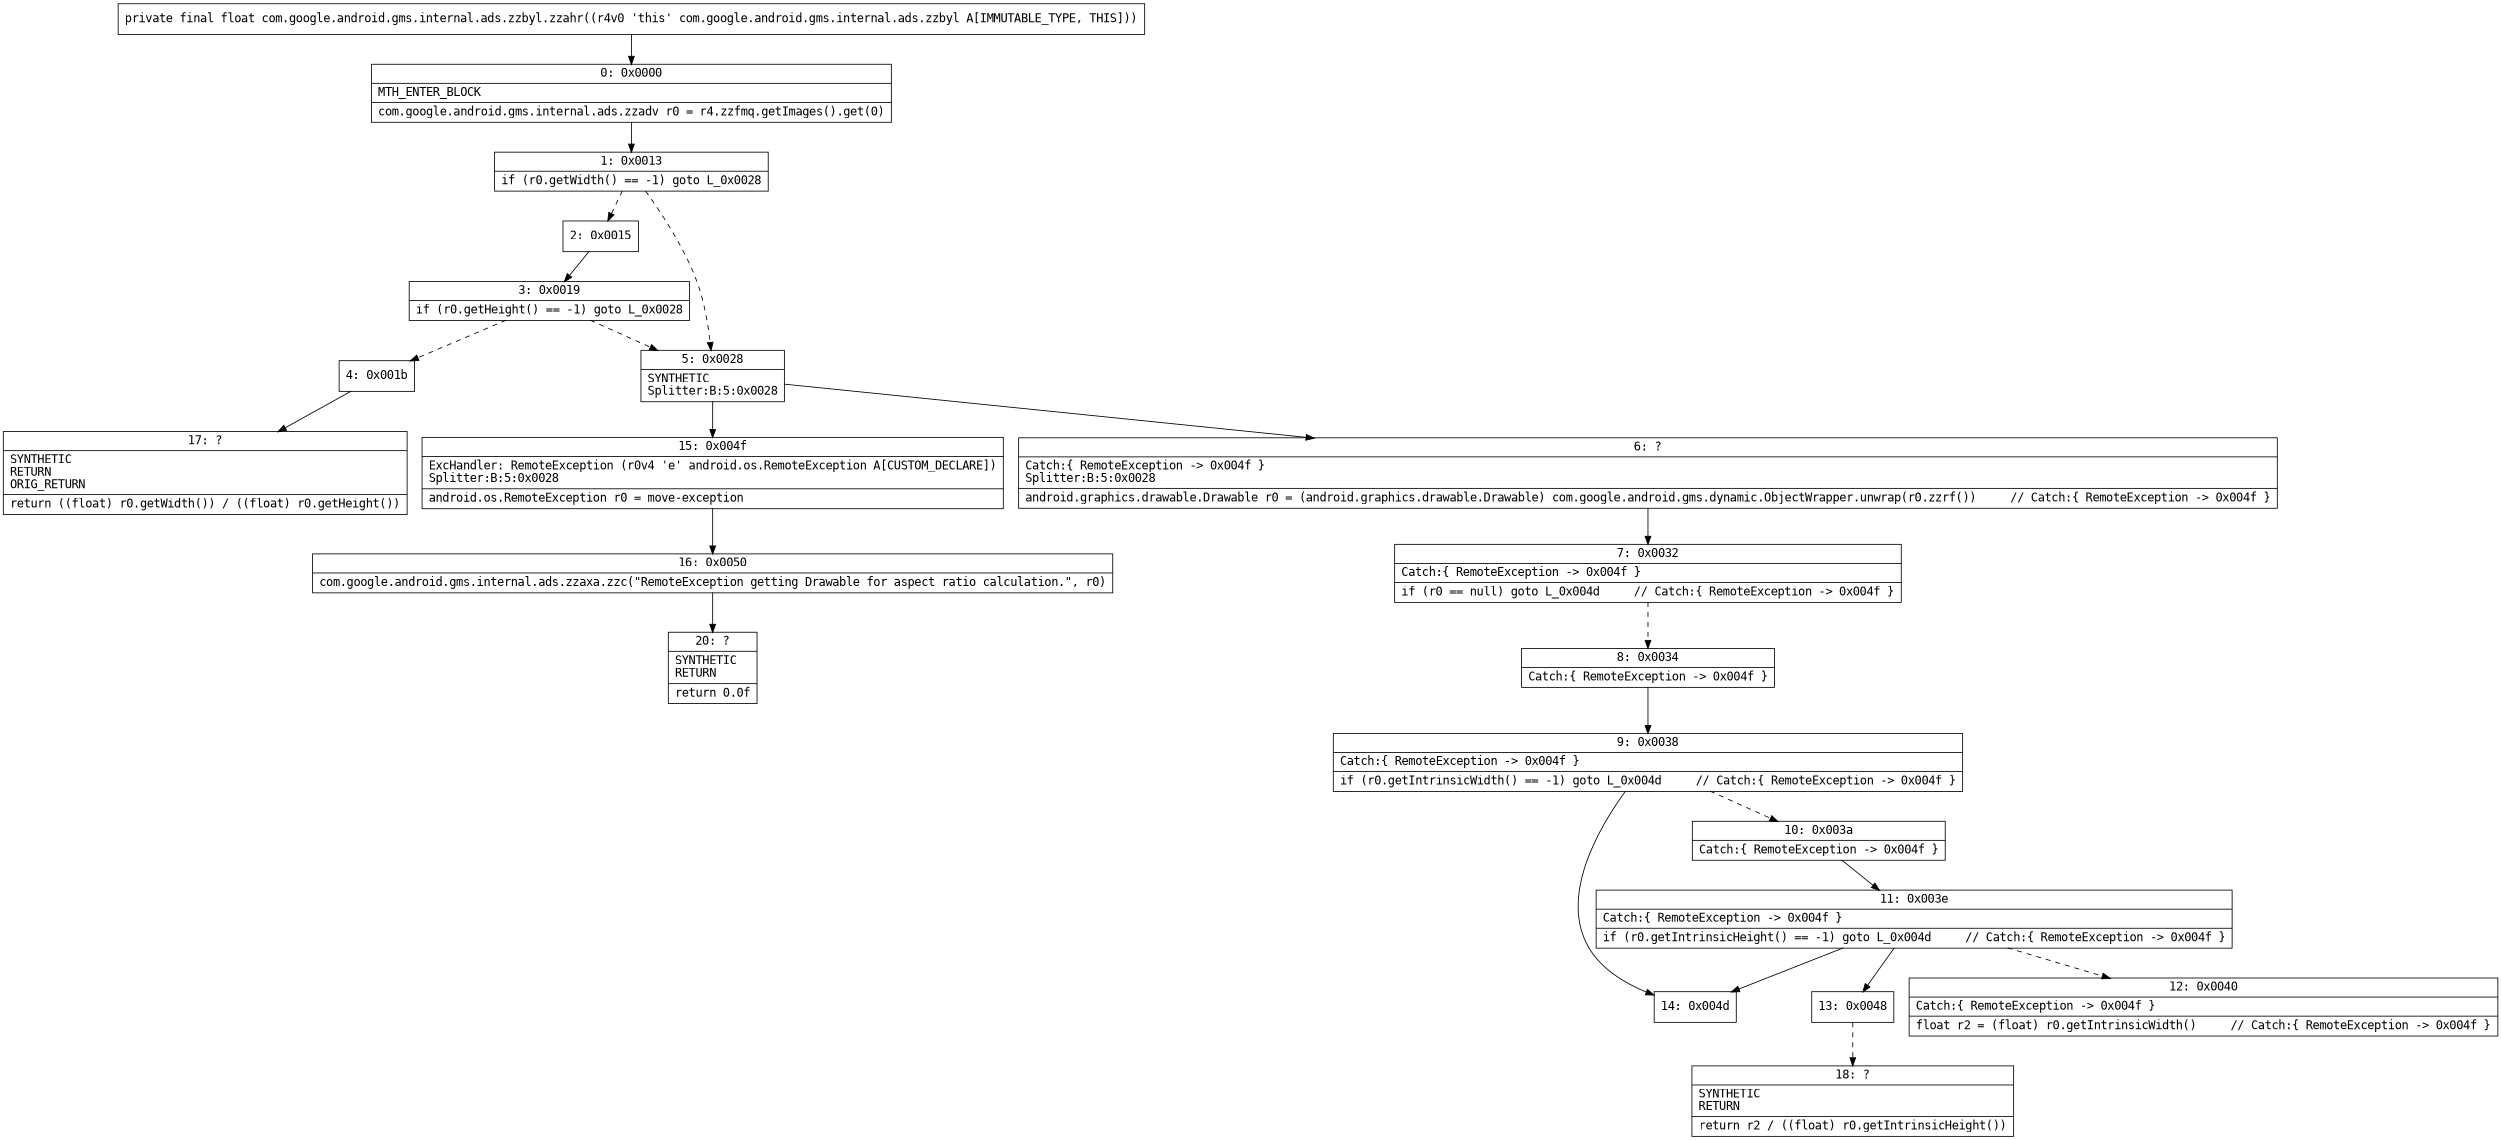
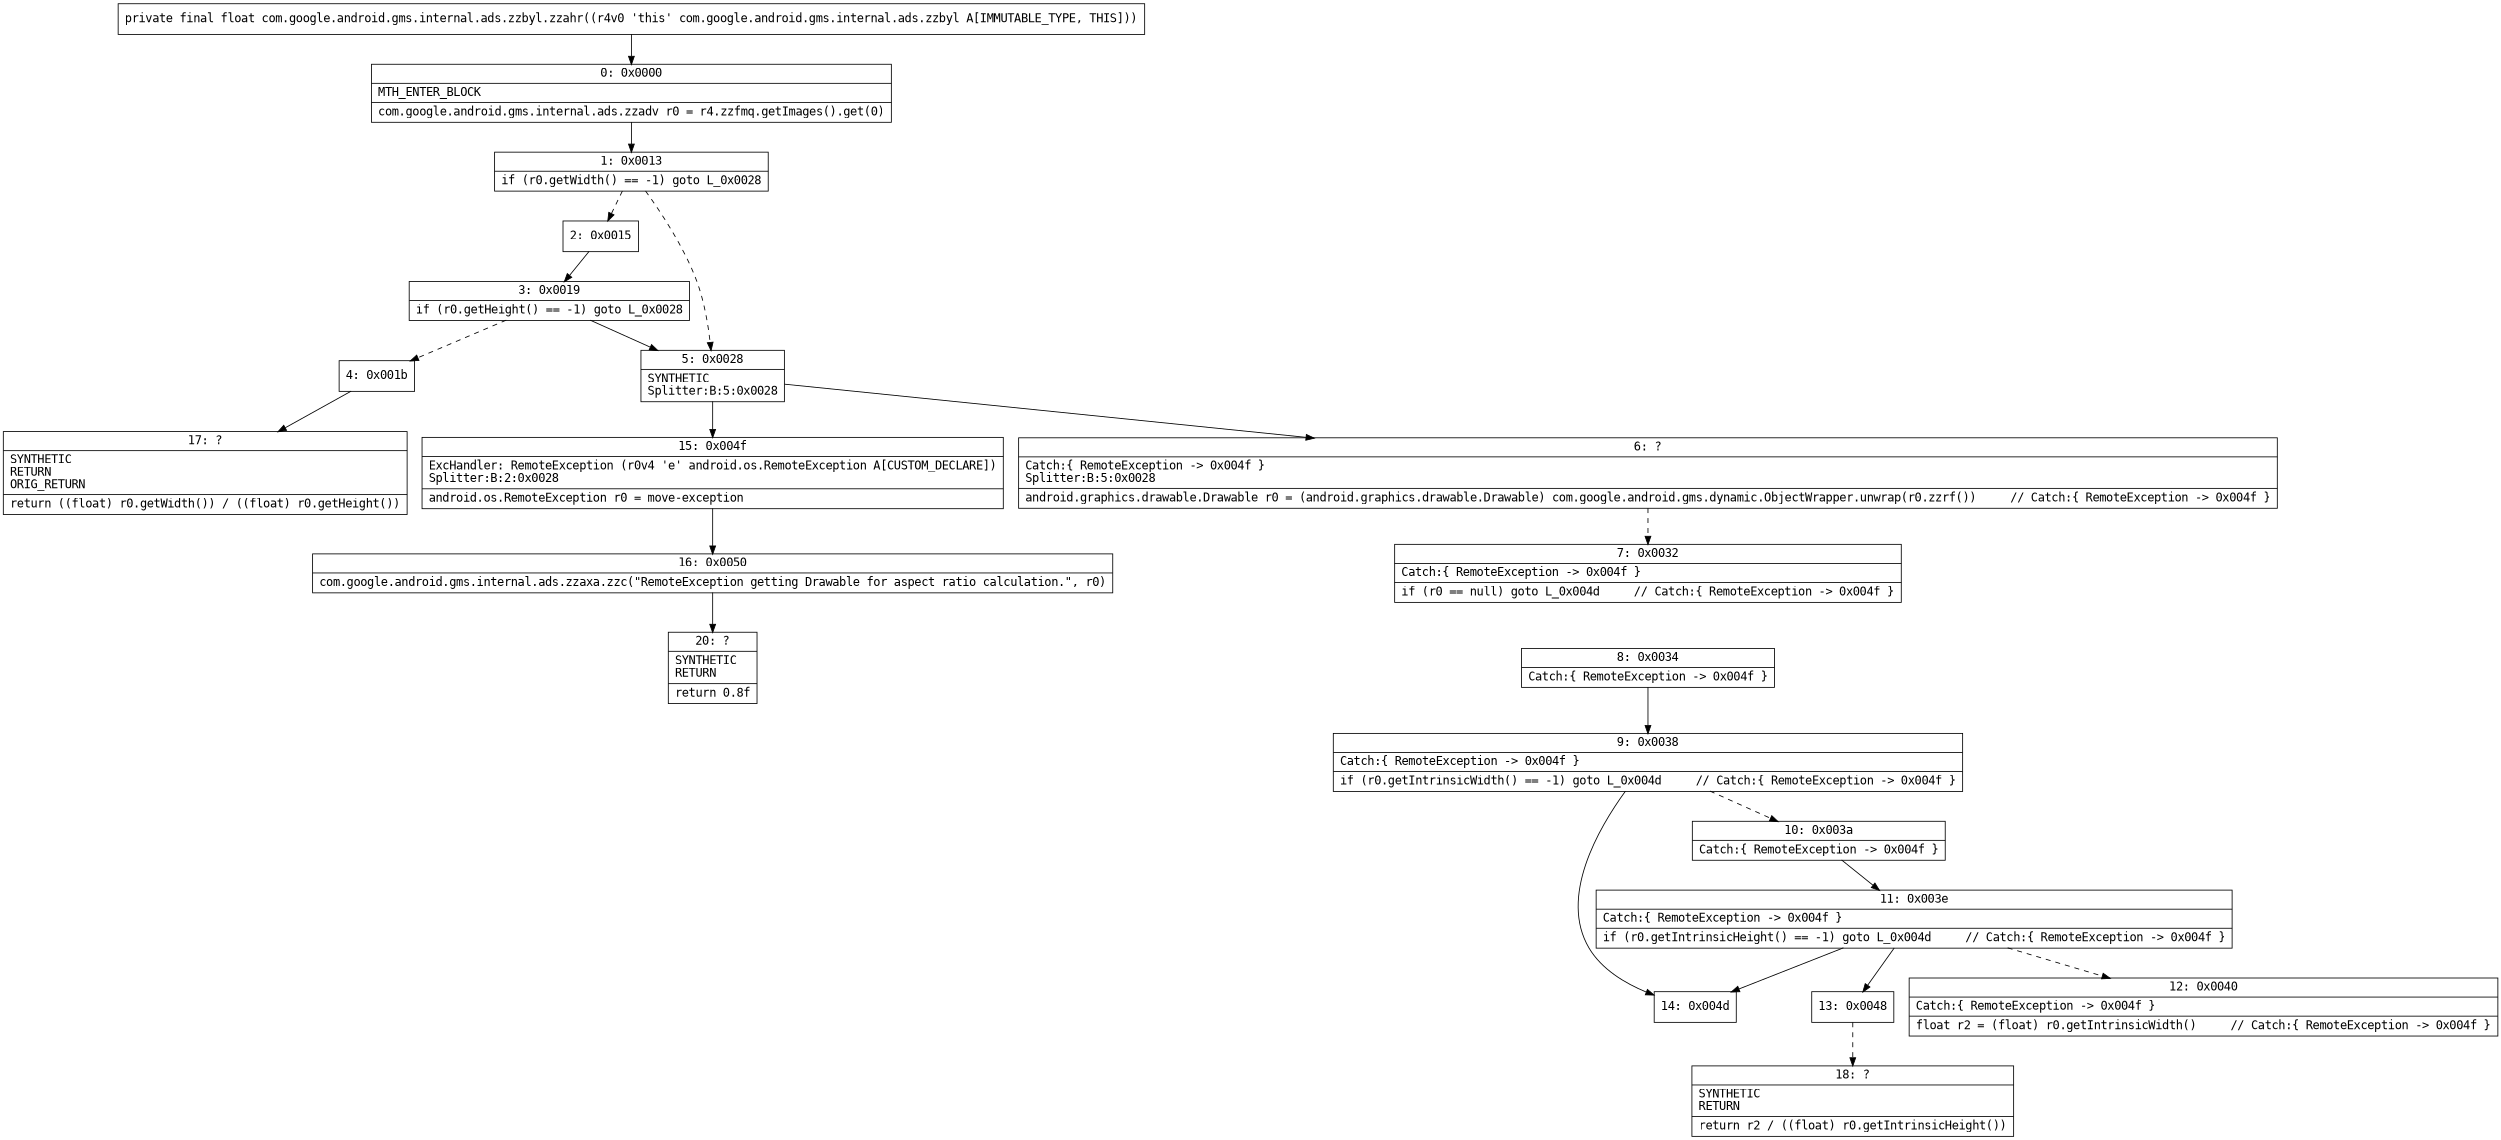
  digraph {
    fontname="DejaVu Sans Mono"
    node [fontname="DejaVu Sans Mono" shape=record]
    edge [fontname="DejaVu Sans Mono"]
    n1 [label="{0\:\ 0x0000|MTH_ENTER_BLOCK\l|com.google.android.gms.internal.ads.zzadv r0 = r4.zzfmq.getImages().get(0)\l}"]
    n2 [label="{1\:\ 0x0013|if (r0.getWidth() == \-1) goto L_0x0028\l}"]
    n3 [label="{2\:\ 0x0015}"]
    n4 [label="{5\:\ 0x0028|SYNTHETIC\lSplitter:B:5:0x0028\l}"]
    n5 [label="{3\:\ 0x0019|if (r0.getHeight() == \-1) goto L_0x0028\l}"]
    n6 [label="{6\:\ ?|Catch:\{ RemoteException \-\> 0x004f \}\lSplitter:B:5:0x0028\l|android.graphics.drawable.Drawable r0 = (android.graphics.drawable.Drawable) com.google.android.gms.dynamic.ObjectWrapper.unwrap(r0.zzrf())     \/\/ Catch:\{ RemoteException \-\> 0x004f \}\l}"]
-   n7 [label="{15\:\ 0x004f|ExcHandler: RemoteException (r0v4 'e' android.os.RemoteException A[CUSTOM_DECLARE])\lSplitter:B:5:0x0028\l|android.os.RemoteException r0 = move\-exception\l}"]
+   n7 [label="{15\:\ 0x004f|ExcHandler: RemoteException (r0v4 'e' android.os.RemoteException A[CUSTOM_DECLARE])\lSplitter:B:2:0x0028\l|android.os.RemoteException r0 = move\-exception\l}"]
    n8 [label="{4\:\ 0x001b}"]
    n9 [label="{17\:\ ?|SYNTHETIC\lRETURN\lORIG_RETURN\l|return ((float) r0.getWidth()) \/ ((float) r0.getHeight())\l}"]
    n10 [label="{7\:\ 0x0032|Catch:\{ RemoteException \-\> 0x004f \}\l|if (r0 == null) goto L_0x004d     \/\/ Catch:\{ RemoteException \-\> 0x004f \}\l}"]
    n11 [label="{16\:\ 0x0050|com.google.android.gms.internal.ads.zzaxa.zzc(\"RemoteException getting Drawable for aspect ratio calculation.\", r0)\l}"]
    n12 [label="{8\:\ 0x0034|Catch:\{ RemoteException \-\> 0x004f \}\l}"]
    n13 [label="{9\:\ 0x0038|Catch:\{ RemoteException \-\> 0x004f \}\l|if (r0.getIntrinsicWidth() == \-1) goto L_0x004d     \/\/ Catch:\{ RemoteException \-\> 0x004f \}\l}"]
    n14 [label="{14\:\ 0x004d}"]
    n15 [label="{10\:\ 0x003a|Catch:\{ RemoteException \-\> 0x004f \}\l}"]
    n16 [label="{11\:\ 0x003e|Catch:\{ RemoteException \-\> 0x004f \}\l|if (r0.getIntrinsicHeight() == \-1) goto L_0x004d     \/\/ Catch:\{ RemoteException \-\> 0x004f \}\l}"]
    n17 [label="{12\:\ 0x0040|Catch:\{ RemoteException \-\> 0x004f \}\l|float r2 = (float) r0.getIntrinsicWidth()     \/\/ Catch:\{ RemoteException \-\> 0x004f \}\l}"]
    n18 [label="{13\:\ 0x0048}"]
    n19 [label="{18\:\ ?|SYNTHETIC\lRETURN\l|return r2 \/ ((float) r0.getIntrinsicHeight())\l}"]
-   n20 [label="{20\:\ ?|SYNTHETIC\lRETURN\l|return 0.0f\l}"]
+   n20 [label="{20\:\ ?|SYNTHETIC\lRETURN\l|return 0.8f\l}"]
    n21 [label="{private final float com.google.android.gms.internal.ads.zzbyl.zzahr((r4v0 'this' com.google.android.gms.internal.ads.zzbyl A[IMMUTABLE_TYPE, THIS])) }"]
    n1 -> n2
    n2 -> n3 [style=dashed]
    n2 -> n4 [style=dashed]
    n3 -> n5
    n4 -> n6
    n4 -> n7
-   n5 -> n4 [style=dashed]
+   n5 -> n4
    n5 -> n8 [style=dashed]
-   n6 -> n10
+   n6 -> n10 [style=dashed]
    n7 -> n11
    n8 -> n9
-   n10 -> n12 [style=dashed]
    n11 -> n20
    n12 -> n13
    n13 -> n14
    n13 -> n15 [style=dashed]
    n15 -> n16
    n16 -> n14
    n16 -> n17 [style=dashed]
    n16 -> n18
    n18 -> n19 [style=dashed]
    n21 -> n1
  }
